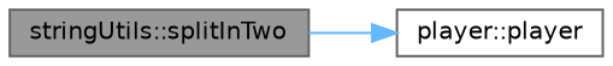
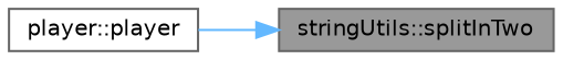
  digraph {
    rankdir=RL
    node [fontname=Helvetica fontsize=10 shape=box style=filled]
    n1 [color=gray40 fillcolor=grey60 fontcolor=black height=0.2 label="stringUtils::splitInTwo" width=0.4]
    n2 [color=grey40 fillcolor=white height=0.2 label="player::player" width=0.4]
-   n2 -> n1 [color=steelblue1 dir=back fontname=Helvetica fontsize=10 labelfontname=Helvetica labelfontsize=10 style=solid]
+   n1 -> n2 [color=steelblue1 dir=back fontname=Helvetica fontsize=10 labelfontname=Helvetica labelfontsize=10 style=solid]
  }
